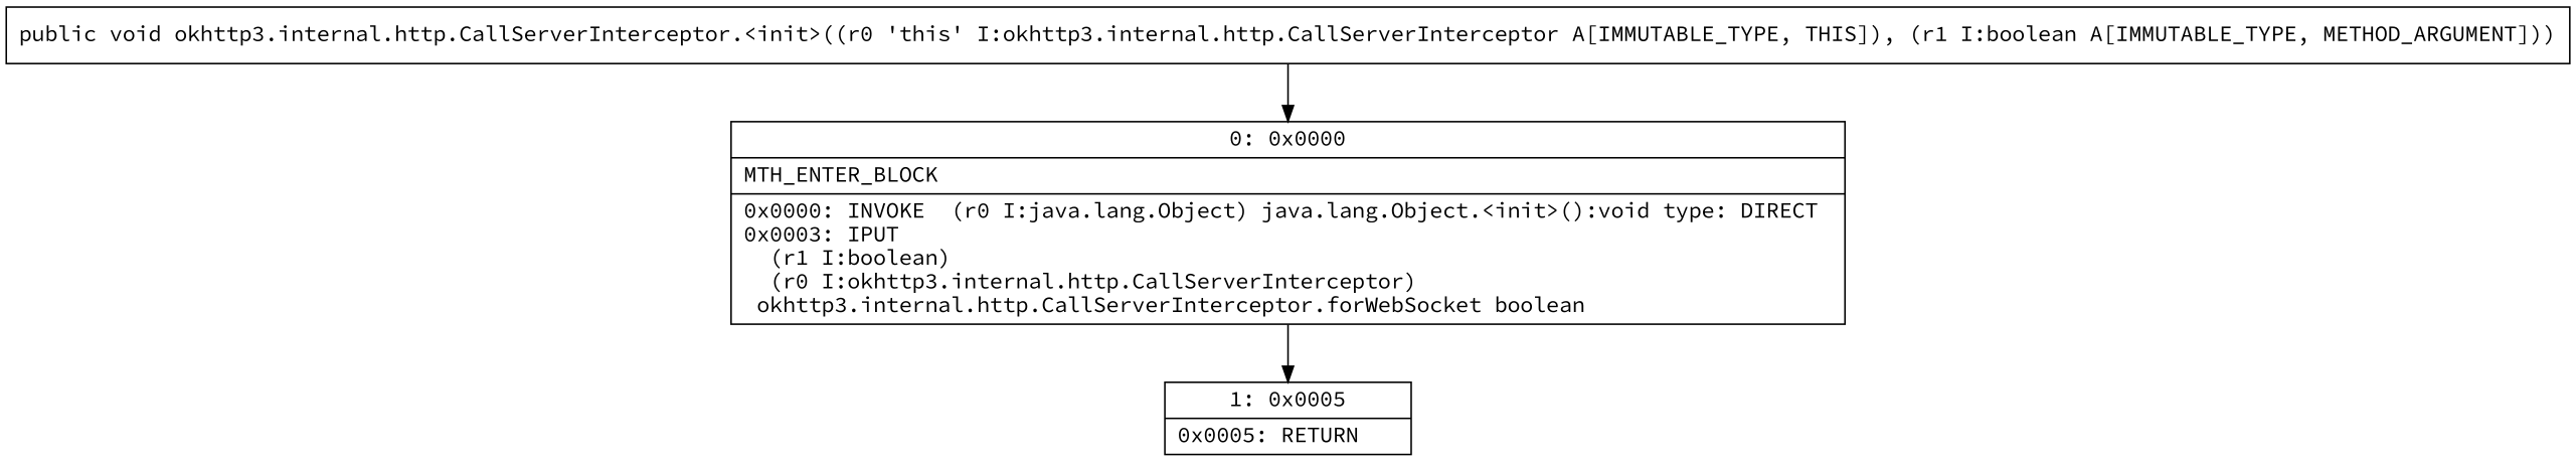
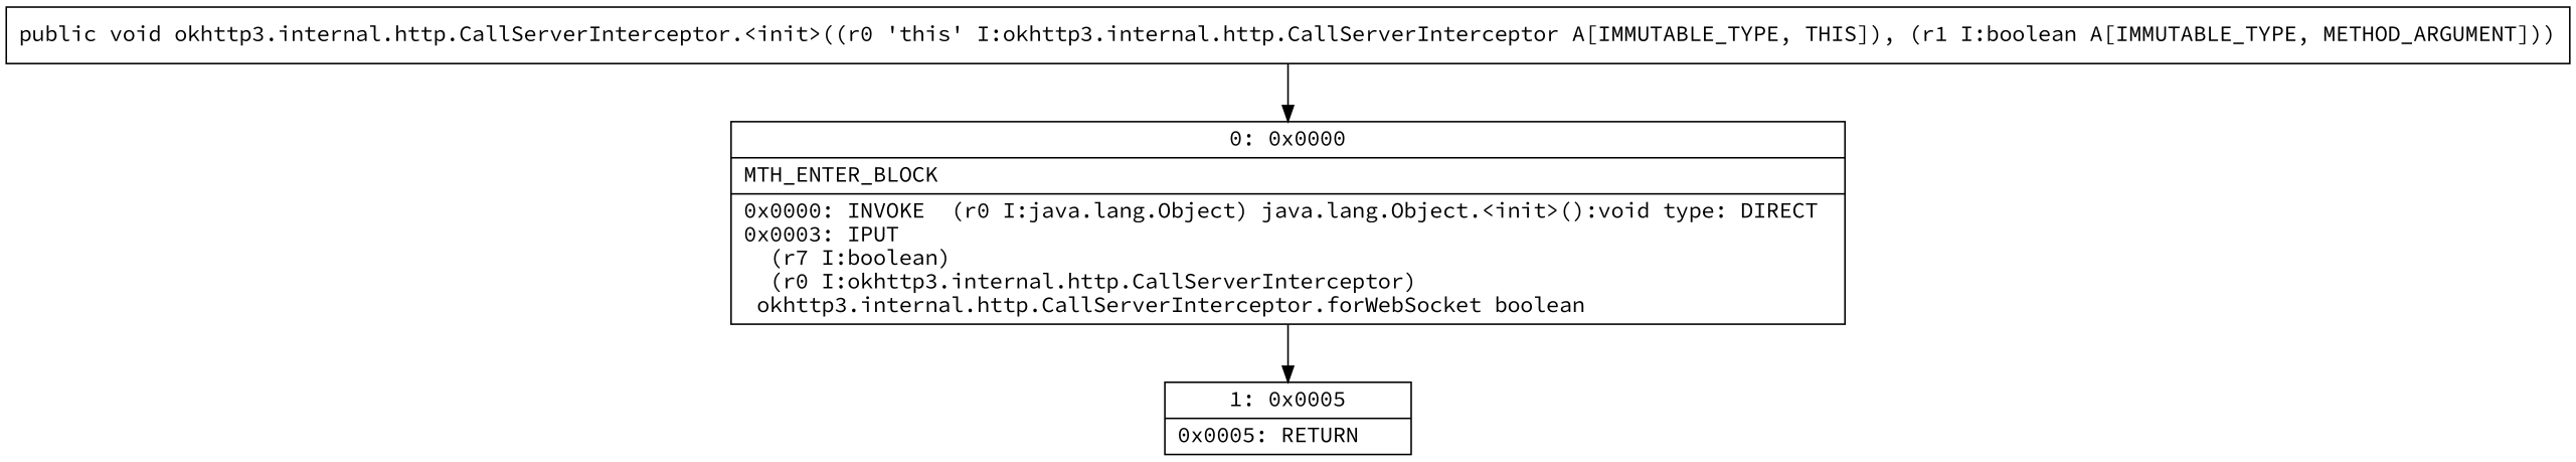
  digraph {
    fontname="Source Code Pro"
    node [shape=record fontname="Source Code Pro"]
    edge [fontname="Source Code Pro"]
-   n1 [label="{0\:\ 0x0000|MTH_ENTER_BLOCK\l|0x0000: INVOKE  (r0 I:java.lang.Object) java.lang.Object.\<init\>():void type: DIRECT \l0x0003: IPUT  \l  (r1 I:boolean)\l  (r0 I:okhttp3.internal.http.CallServerInterceptor)\l okhttp3.internal.http.CallServerInterceptor.forWebSocket boolean \l}"]
+   n1 [label="{0\:\ 0x0000|MTH_ENTER_BLOCK\l|0x0000: INVOKE  (r0 I:java.lang.Object) java.lang.Object.\<init\>():void type: DIRECT \l0x0003: IPUT  \l  (r7 I:boolean)\l  (r0 I:okhttp3.internal.http.CallServerInterceptor)\l okhttp3.internal.http.CallServerInterceptor.forWebSocket boolean \l}"]
    n2 [label="{1\:\ 0x0005|0x0005: RETURN   \l}"]
    n3 [label="{public void okhttp3.internal.http.CallServerInterceptor.\<init\>((r0 'this' I:okhttp3.internal.http.CallServerInterceptor A[IMMUTABLE_TYPE, THIS]), (r1 I:boolean A[IMMUTABLE_TYPE, METHOD_ARGUMENT])) }"]
    n1 -> n2
    n3 -> n1
  }
